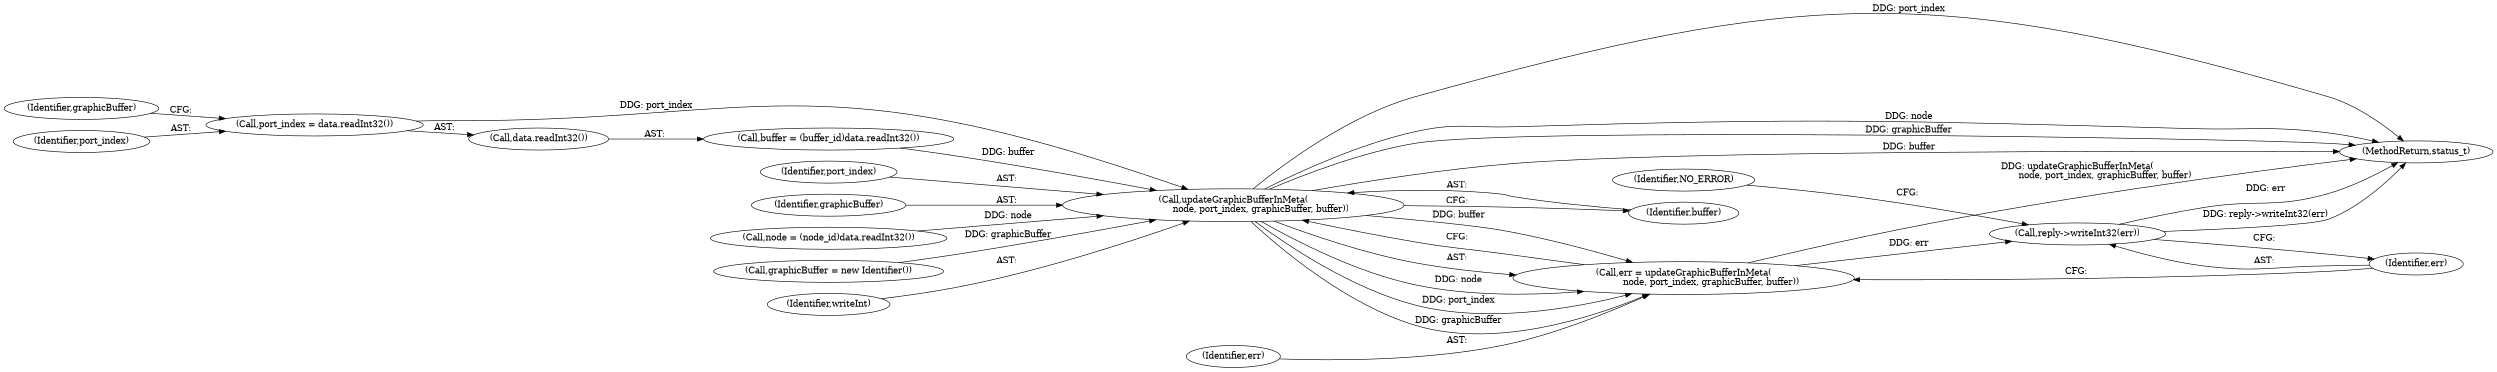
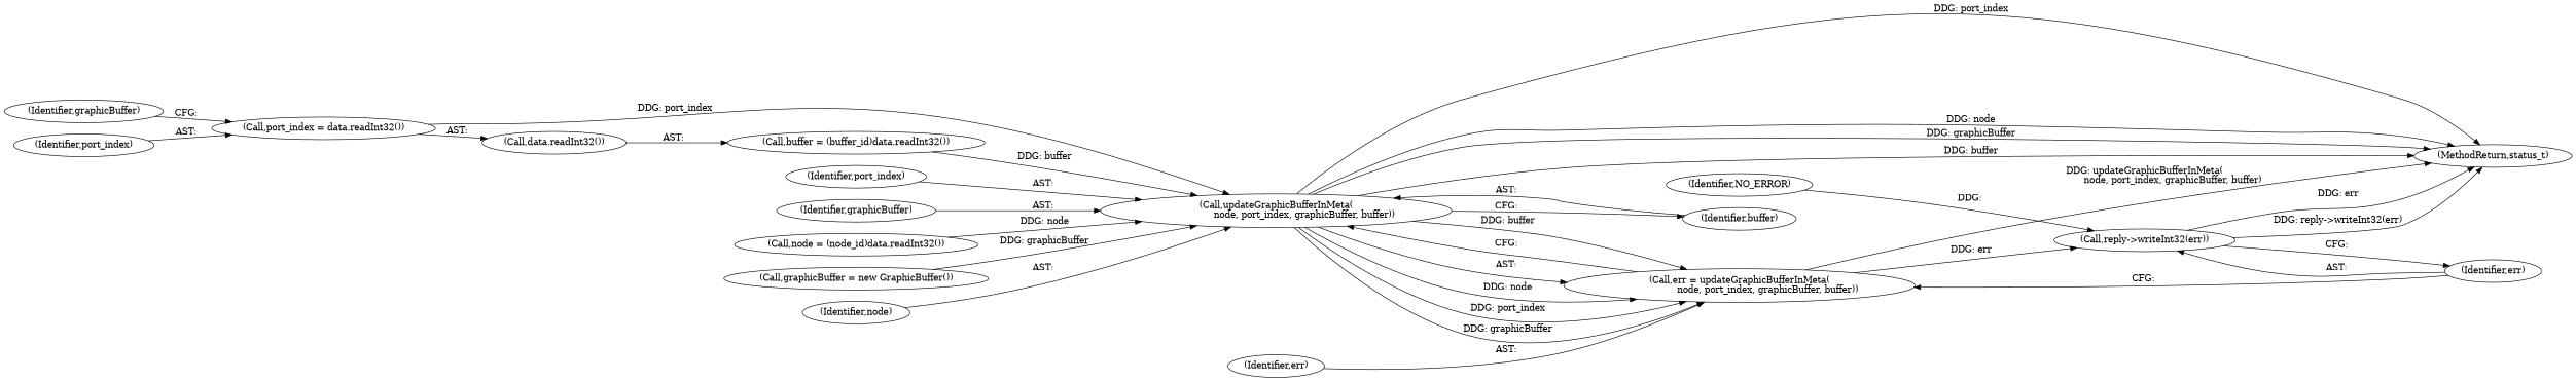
  digraph {
    rankdir=LR
    n1 [label="(Call,port_index = data.readInt32())"]
    n2 [label="(Call,updateGraphicBufferInMeta(\n                    node, port_index, graphicBuffer, buffer))"]
    n3 [label="(Call,data.readInt32())"]
    n4 [label="(Call,err = updateGraphicBufferInMeta(\n                    node, port_index, graphicBuffer, buffer))"]
    n5 [label="(Identifier,buffer)"]
    n6 [label="(MethodReturn,status_t)"]
    n7 [label="(Call,buffer = (buffer_id)data.readInt32())"]
    n8 [label="(Call,reply->writeInt32(err))"]
    n9 [label="(Identifier,err)"]
    n10 [label="(Identifier,port_index)"]
    n11 [label="(Identifier,graphicBuffer)"]
    n12 [label="(Identifier,graphicBuffer)"]
    n13 [label="(Identifier,port_index)"]
    n14 [label="(Call,node = (node_id)data.readInt32())"]
-   n15 [label="(Call,graphicBuffer = new Identifier())"]
+   n15 [label="(Call,graphicBuffer = new GraphicBuffer())"]
    n16 [label="(Identifier,err)"]
    n17 [label="(Identifier,NO_ERROR)"]
-   n18 [label="(Identifier,writeInt)"]
+   n18 [label="(Identifier,node)"]
    n1 -> n2 [label="DDG: port_index"]
    n1 -> n3 [label="AST: "]
    n2 -> n4 [label="AST: "]
    n2 -> n4 [label="DDG: node"]
    n2 -> n4 [label="DDG: port_index"]
    n2 -> n4 [label="DDG: graphicBuffer"]
    n2 -> n4 [label="DDG: buffer"]
    n2 -> n5 [label="CFG: "]
    n2 -> n6 [label="DDG: graphicBuffer"]
    n2 -> n6 [label="DDG: buffer"]
    n2 -> n6 [label="DDG: port_index"]
    n2 -> n6 [label="DDG: node"]
    n3 -> n7 [label="AST: "]
    n4 -> n2 [label="CFG: "]
    n4 -> n6 [label="DDG: updateGraphicBufferInMeta(\n                    node, port_index, graphicBuffer, buffer)"]
    n4 -> n8 [label="DDG: err"]
    n5 -> n2 [label="AST: "]
    n7 -> n2 [label="DDG: buffer"]
    n8 -> n6 [label="DDG: err"]
    n8 -> n6 [label="DDG: reply->writeInt32(err)"]
    n8 -> n9 [label="CFG: "]
    n9 -> n4 [label="CFG: "]
    n9 -> n8 [label="AST: "]
    n10 -> n2 [label="AST: "]
    n11 -> n1 [label="CFG: "]
    n12 -> n2 [label="AST: "]
    n13 -> n1 [label="AST: "]
    n14 -> n2 [label="DDG: node"]
    n15 -> n2 [label="DDG: graphicBuffer"]
    n16 -> n4 [label="AST: "]
-   n17 -> n8 [label="CFG: "]
+   n17 -> n8 [label="DDG: "]
    n18 -> n2 [label="AST: "]
  }
